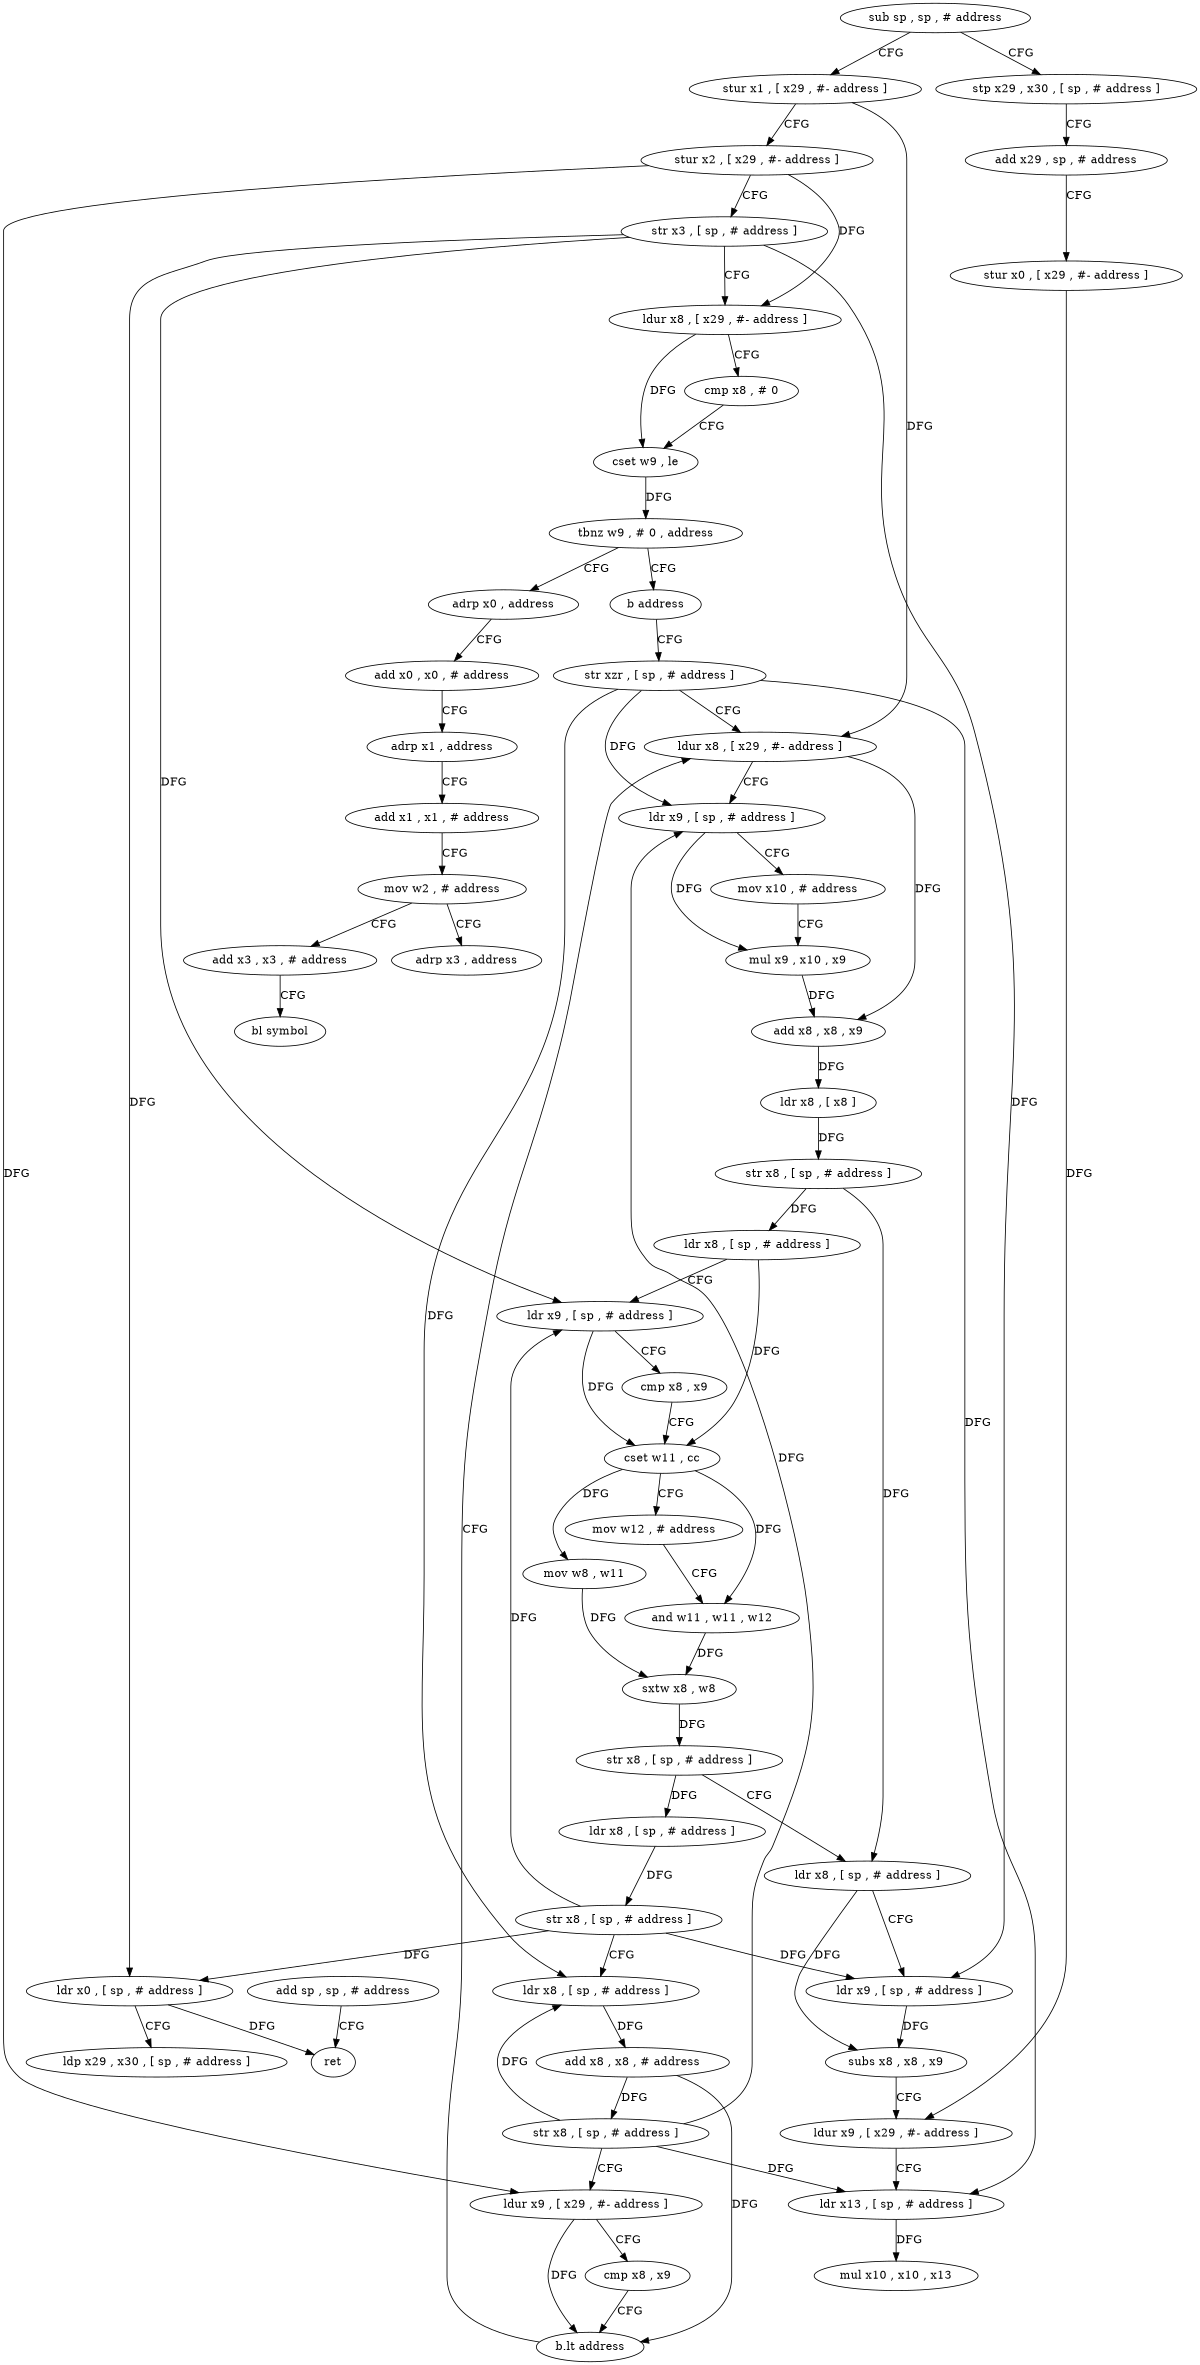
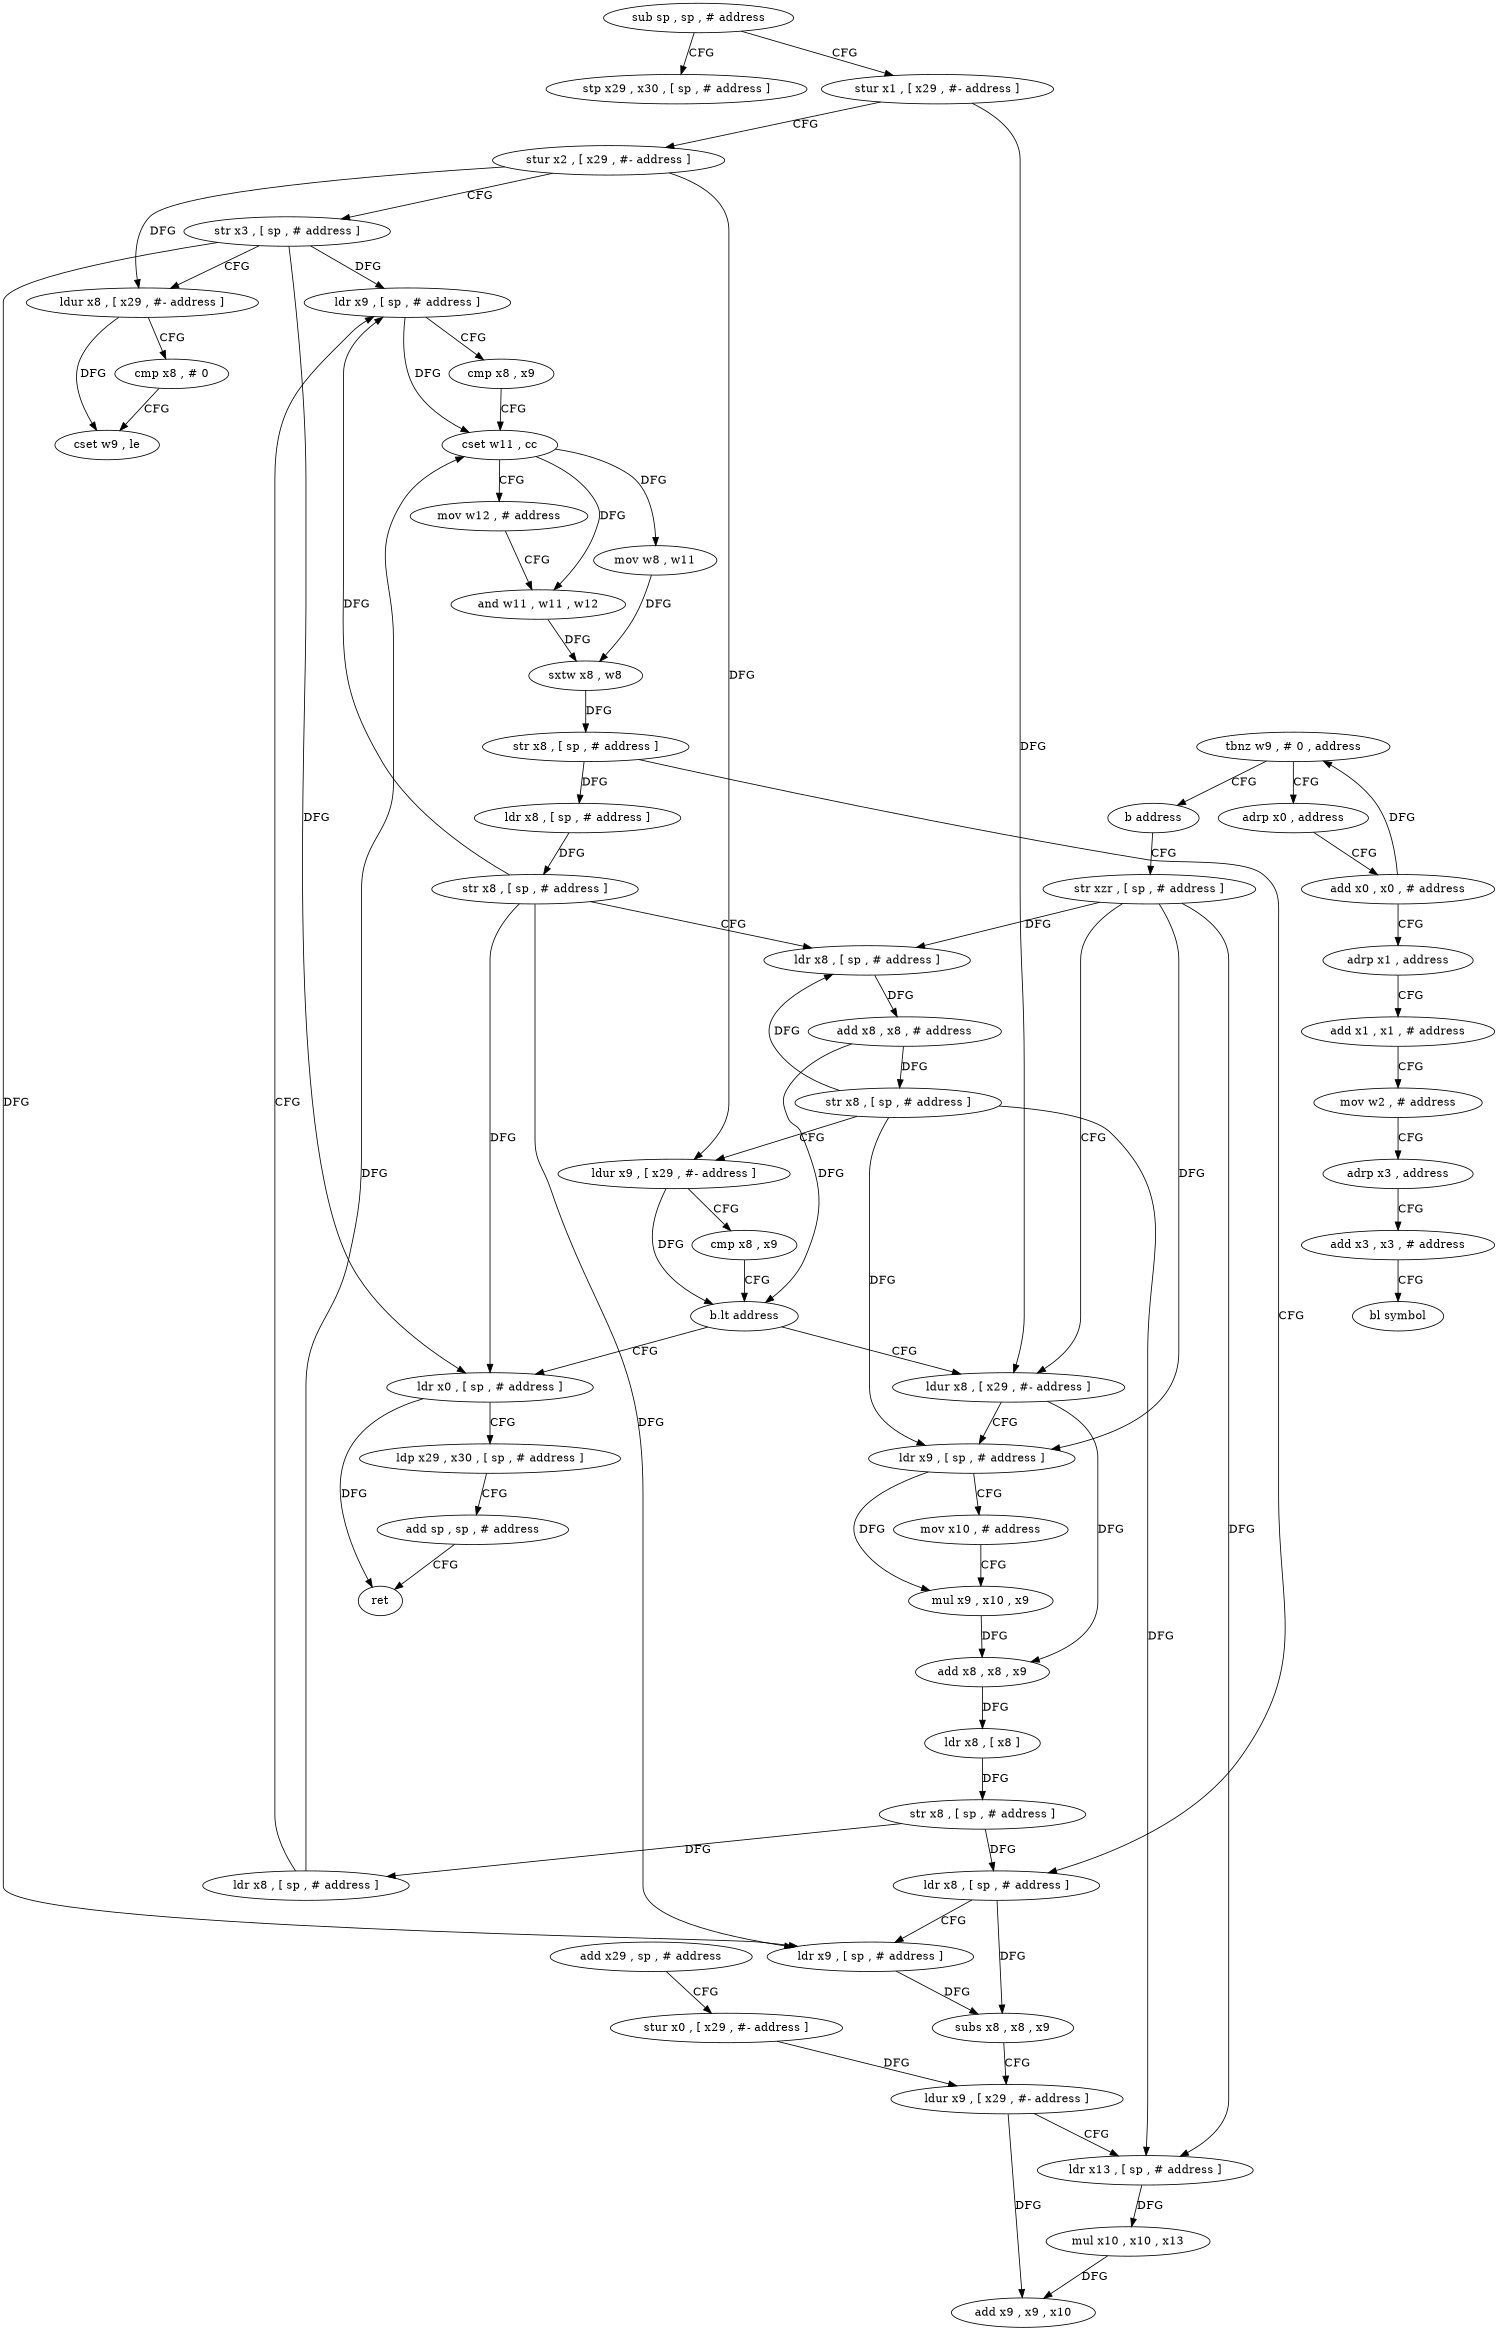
  digraph {
    n1 [label="sub sp , sp , # address"]
    n2 [label="stp x29 , x30 , [ sp , # address ]"]
    n3 [label="stur x1 , [ x29 , #- address ]"]
    n4 [label="add x29 , sp , # address"]
    n5 [label="stur x0 , [ x29 , #- address ]"]
    n6 [label="ldur x9 , [ x29 , #- address ]"]
    n7 [label="stur x2 , [ x29 , #- address ]"]
    n8 [label="ldur x8 , [ x29 , #- address ]"]
    n9 [label="ldr x13 , [ sp , # address ]"]
+   n10 [label="add x9 , x9 , x10"]
    n11 [label="str x3 , [ sp , # address ]"]
    n12 [label="ldur x8 , [ x29 , #- address ]"]
    n13 [label="ldur x9 , [ x29 , #- address ]"]
    n14 [label="ldr x9 , [ sp , # address ]"]
    n15 [label="add x8 , x8 , x9"]
    n16 [label="ldr x9 , [ sp , # address ]"]
    n17 [label="ldr x9 , [ sp , # address ]"]
    n18 [label="ldr x0 , [ sp , # address ]"]
    n19 [label="cmp x8 , # 0"]
    n20 [label="cset w9 , le"]
    n21 [label="b.lt address"]
    n22 [label="cmp x8 , x9"]
    n23 [label="cset w11 , cc"]
    n24 [label="cmp x8 , x9"]
    n25 [label="subs x8 , x8 , x9"]
    n26 [label="ldp x29 , x30 , [ sp , # address ]"]
    n27 [label=ret]
    n28 [label="tbnz w9 , # 0 , address"]
    n29 [label="adrp x0 , address"]
    n30 [label="b address"]
    n31 [label="add x0 , x0 , # address"]
    n32 [label="str xzr , [ sp , # address ]"]
    n33 [label="adrp x1 , address"]
    n34 [label="ldr x8 , [ sp , # address ]"]
    n35 [label="add x1 , x1 , # address"]
    n36 [label="mov w2 , # address"]
    n37 [label="adrp x3 , address"]
    n38 [label="add x3 , x3 , # address"]
    n39 [label="bl symbol"]
    n40 [label="mov x10 , # address"]
    n41 [label="mul x9 , x10 , x9"]
    n42 [label="mul x10 , x10 , x13"]
    n43 [label="add x8 , x8 , # address"]
    n44 [label="ldr x8 , [ x8 ]"]
    n45 [label="str x8 , [ sp , # address ]"]
    n46 [label="ldr x8 , [ sp , # address ]"]
    n47 [label="ldr x8 , [ sp , # address ]"]
    n48 [label="mov w12 , # address"]
    n49 [label="and w11 , w11 , w12"]
    n50 [label="mov w8 , w11"]
    n51 [label="sxtw x8 , w8"]
    n52 [label="str x8 , [ sp , # address ]"]
    n53 [label="ldr x8 , [ sp , # address ]"]
    n54 [label="str x8 , [ sp , # address ]"]
    n55 [label="str x8 , [ sp , # address ]"]
    n56 [label="add sp , sp , # address"]
    n1 -> n2 [label=CFG]
    n1 -> n3 [label=CFG]
-   n2 -> n4 [label=CFG]
    n3 -> n7 [label=CFG]
    n3 -> n8 [label=DFG]
    n4 -> n5 [label=CFG]
    n5 -> n6 [label=DFG]
    n6 -> n9 [label=CFG]
+   n6 -> n10 [label=DFG]
    n7 -> n11 [label=CFG]
    n7 -> n12 [label=DFG]
    n7 -> n13 [label=DFG]
    n8 -> n14 [label=CFG]
    n8 -> n15 [label=DFG]
    n9 -> n42 [label=DFG]
    n11 -> n12 [label=CFG]
    n11 -> n16 [label=DFG]
    n11 -> n17 [label=DFG]
    n11 -> n18 [label=DFG]
    n12 -> n19 [label=CFG]
    n12 -> n20 [label=DFG]
    n13 -> n21 [label=DFG]
    n13 -> n22 [label=CFG]
    n14 -> n40 [label=CFG]
    n14 -> n41 [label=DFG]
    n15 -> n44 [label=DFG]
    n16 -> n23 [label=DFG]
    n16 -> n24 [label=CFG]
    n17 -> n25 [label=DFG]
    n18 -> n26 [label=CFG]
    n18 -> n27 [label=DFG]
    n19 -> n20 [label=CFG]
-   n20 -> n28 [label=DFG]
+   n31 -> n28 [label=DFG]
    n21 -> n8 [label=CFG]
+   n21 -> n18 [label=CFG]
    n22 -> n21 [label=CFG]
    n23 -> n48 [label=CFG]
    n23 -> n49 [label=DFG]
    n23 -> n50 [label=DFG]
    n24 -> n23 [label=CFG]
    n25 -> n6 [label=CFG]
+   n26 -> n56 [label=CFG]
    n28 -> n29 [label=CFG]
    n28 -> n30 [label=CFG]
    n29 -> n31 [label=CFG]
    n30 -> n32 [label=CFG]
    n31 -> n33 [label=CFG]
    n32 -> n8 [label=CFG]
    n32 -> n9 [label=DFG]
    n32 -> n14 [label=DFG]
    n32 -> n34 [label=DFG]
    n33 -> n35 [label=CFG]
    n34 -> n43 [label=DFG]
    n35 -> n36 [label=CFG]
    n36 -> n37 [label=CFG]
-   n36 -> n38 [label=CFG]
+   n37 -> n38 [label=CFG]
    n38 -> n39 [label=CFG]
    n40 -> n41 [label=CFG]
    n41 -> n15 [label=DFG]
+   n42 -> n10 [label=DFG]
    n43 -> n21 [label=DFG]
    n43 -> n55 [label=DFG]
    n44 -> n45 [label=DFG]
    n45 -> n46 [label=DFG]
    n45 -> n47 [label=DFG]
    n46 -> n16 [label=CFG]
    n46 -> n23 [label=DFG]
    n47 -> n17 [label=CFG]
    n47 -> n25 [label=DFG]
    n48 -> n49 [label=CFG]
    n49 -> n51 [label=DFG]
    n50 -> n51 [label=DFG]
    n51 -> n52 [label=DFG]
    n52 -> n47 [label=CFG]
    n52 -> n53 [label=DFG]
    n53 -> n54 [label=DFG]
    n54 -> n16 [label=DFG]
    n54 -> n17 [label=DFG]
    n54 -> n18 [label=DFG]
    n54 -> n34 [label=CFG]
    n55 -> n9 [label=DFG]
    n55 -> n13 [label=CFG]
    n55 -> n14 [label=DFG]
    n55 -> n34 [label=DFG]
    n56 -> n27 [label=CFG]
  }
